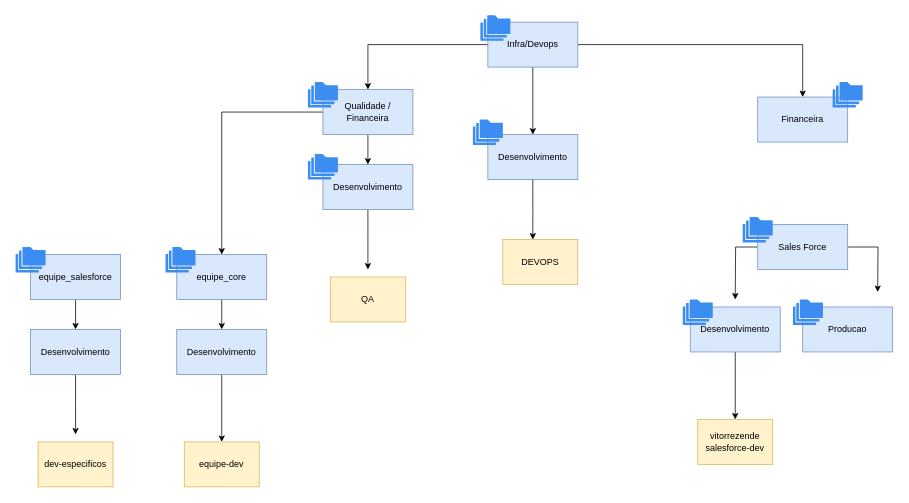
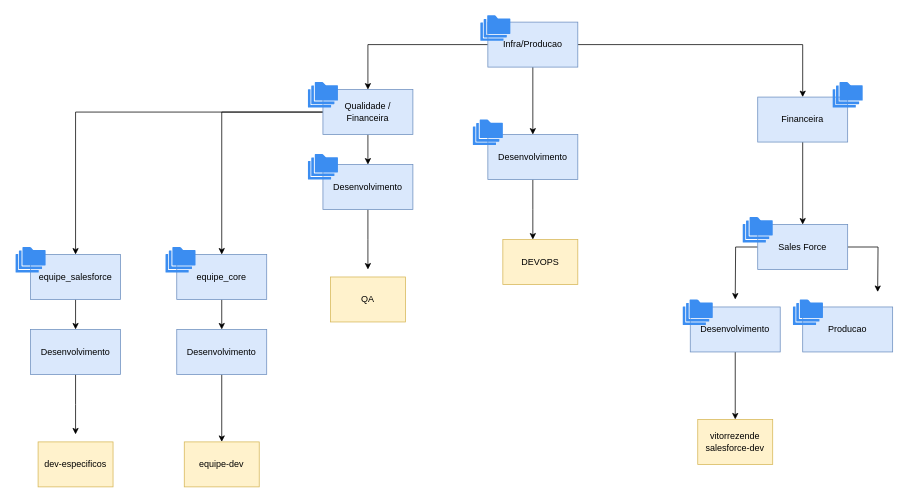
  <mxCell id="0" />
  <mxCell id="1" parent="0" />
  <mxCell id="2" style="edgeStyle=orthogonalEdgeStyle;rounded=0;orthogonalLoop=1;jettySize=auto;html=1;" edge="1" parent="1" source="5" target="7"><mxGeometry relative="1" as="geometry" /></mxCell>
  <mxCell id="3" style="edgeStyle=orthogonalEdgeStyle;rounded=0;orthogonalLoop=1;jettySize=auto;html=1;entryX=0.5;entryY=0;entryDx=0;entryDy=0;" edge="1" parent="1" source="5" target="15"><mxGeometry relative="1" as="geometry" /></mxCell>
  <mxCell id="4" style="edgeStyle=orthogonalEdgeStyle;rounded=0;orthogonalLoop=1;jettySize=auto;html=1;" edge="1" parent="1" source="5" target="35"><mxGeometry relative="1" as="geometry" /></mxCell>
- <mxCell id="5" value="Infra/Devops" style="whiteSpace=wrap;html=1;fillColor=#dae8fc;strokeColor=#6c8ebf;rounded=0;" parent="1" vertex="1"><mxGeometry x="650" y="29" width="120" height="60" as="geometry" /></mxCell>
+ <mxCell id="5" value="Infra/Producao" style="whiteSpace=wrap;html=1;fillColor=#dae8fc;strokeColor=#6c8ebf;rounded=0;" parent="1" vertex="1"><mxGeometry x="650" y="29" width="120" height="60" as="geometry" /></mxCell>
+ <mxCell id="6" style="edgeStyle=orthogonalEdgeStyle;rounded=0;orthogonalLoop=1;jettySize=auto;html=1;entryX=0.5;entryY=0;entryDx=0;entryDy=0;" parent="1" source="7" target="26" edge="1"><mxGeometry relative="1" as="geometry" /></mxCell>
  <mxCell id="7" value="Financeira" style="whiteSpace=wrap;html=1;fillColor=#dae8fc;strokeColor=#6c8ebf;rounded=0;" parent="1" vertex="1"><mxGeometry x="1010" y="129" width="120" height="60" as="geometry" /></mxCell>
  <mxCell id="8" value="" style="sketch=0;html=1;aspect=fixed;strokeColor=none;shadow=0;align=center;verticalAlign=top;fillColor=#3B8DF1;shape=mxgraph.gcp2.folders" parent="1" vertex="1"><mxGeometry x="640" y="20" width="40" height="34" as="geometry" /></mxCell>
  <mxCell id="9" value="" style="sketch=0;html=1;aspect=fixed;strokeColor=none;shadow=0;align=center;verticalAlign=top;fillColor=#3B8DF1;shape=mxgraph.gcp2.folders" parent="1" vertex="1"><mxGeometry x="1110" y="109" width="40" height="34" as="geometry" /></mxCell>
  <mxCell id="10" style="edgeStyle=orthogonalEdgeStyle;rounded=0;orthogonalLoop=1;jettySize=auto;html=1;entryX=0.5;entryY=0;entryDx=0;entryDy=0;" parent="1" source="11" target="17" edge="1"><mxGeometry relative="1" as="geometry" /></mxCell>
  <mxCell id="11" value="equipe_core" style="whiteSpace=wrap;html=1;fillColor=#dae8fc;strokeColor=#6c8ebf;rounded=0;" parent="1" vertex="1"><mxGeometry x="235" y="339" width="120" height="60" as="geometry" /></mxCell>
  <mxCell id="12" style="edgeStyle=orthogonalEdgeStyle;rounded=0;orthogonalLoop=1;jettySize=auto;html=1;entryX=0.5;entryY=0;entryDx=0;entryDy=0;" parent="1" source="15" target="19" edge="1"><mxGeometry relative="1" as="geometry" /></mxCell>
  <mxCell id="13" style="edgeStyle=orthogonalEdgeStyle;rounded=0;orthogonalLoop=1;jettySize=auto;html=1;" edge="1" parent="1" source="15" target="11"><mxGeometry relative="1" as="geometry" /></mxCell>
+ <mxCell id="14" style="edgeStyle=orthogonalEdgeStyle;rounded=0;orthogonalLoop=1;jettySize=auto;html=1;entryX=0.5;entryY=0;entryDx=0;entryDy=0;" edge="1" parent="1" source="15" target="38"><mxGeometry relative="1" as="geometry" /></mxCell>
  <mxCell id="15" value="Qualidade / Financeira" style="whiteSpace=wrap;html=1;fillColor=#dae8fc;strokeColor=#6c8ebf;rounded=0;" parent="1" vertex="1"><mxGeometry x="430" y="119" width="120" height="60" as="geometry" /></mxCell>
  <mxCell id="16" value="" style="edgeStyle=orthogonalEdgeStyle;rounded=0;orthogonalLoop=1;jettySize=auto;html=1;" parent="1" source="17" target="20" edge="1"><mxGeometry relative="1" as="geometry" /></mxCell>
  <mxCell id="17" value="Desenvolvimento" style="whiteSpace=wrap;html=1;fillColor=#dae8fc;strokeColor=#6c8ebf;rounded=0;" parent="1" vertex="1"><mxGeometry x="235" y="439" width="120" height="60" as="geometry" /></mxCell>
  <mxCell id="18" style="edgeStyle=orthogonalEdgeStyle;rounded=0;orthogonalLoop=1;jettySize=auto;html=1;" parent="1" source="19" edge="1"><mxGeometry relative="1" as="geometry"><mxPoint x="490" y="359" as="targetPoint" /></mxGeometry></mxCell>
  <mxCell id="19" value="Desenvolvimento" style="whiteSpace=wrap;html=1;fillColor=#dae8fc;strokeColor=#6c8ebf;rounded=0;" parent="1" vertex="1"><mxGeometry x="430" y="219" width="120" height="60" as="geometry" /></mxCell>
  <mxCell id="20" value="equipe-dev" style="whiteSpace=wrap;html=1;fillColor=#fff2cc;strokeColor=#d6b656;rounded=0;" parent="1" vertex="1"><mxGeometry x="245" y="589" width="100" height="60" as="geometry" /></mxCell>
  <mxCell id="21" value="QA" style="whiteSpace=wrap;html=1;fillColor=#fff2cc;strokeColor=#d6b656;rounded=0;" parent="1" vertex="1"><mxGeometry x="440" y="369" width="100" height="60" as="geometry" /></mxCell>
  <mxCell id="22" value="" style="sketch=0;html=1;aspect=fixed;strokeColor=none;shadow=0;align=center;verticalAlign=top;fillColor=#3B8DF1;shape=mxgraph.gcp2.folders" parent="1" vertex="1"><mxGeometry x="220" y="329" width="40" height="34" as="geometry" /></mxCell>
  <mxCell id="23" value="" style="sketch=0;html=1;aspect=fixed;strokeColor=none;shadow=0;align=center;verticalAlign=top;fillColor=#3B8DF1;shape=mxgraph.gcp2.folders" parent="1" vertex="1"><mxGeometry x="410" y="109" width="40" height="34" as="geometry" /></mxCell>
  <mxCell id="24" style="edgeStyle=orthogonalEdgeStyle;rounded=0;orthogonalLoop=1;jettySize=auto;html=1;" parent="1" source="26" edge="1"><mxGeometry relative="1" as="geometry"><mxPoint x="980" y="399" as="targetPoint" /></mxGeometry></mxCell>
  <mxCell id="25" style="edgeStyle=orthogonalEdgeStyle;rounded=0;orthogonalLoop=1;jettySize=auto;html=1;" parent="1" source="26" edge="1"><mxGeometry relative="1" as="geometry"><mxPoint x="1170" y="389" as="targetPoint" /></mxGeometry></mxCell>
  <mxCell id="26" value="Sales Force" style="whiteSpace=wrap;html=1;fillColor=#dae8fc;strokeColor=#6c8ebf;rounded=0;" parent="1" vertex="1"><mxGeometry x="1010" y="299" width="120" height="60" as="geometry" /></mxCell>
  <mxCell id="27" value="" style="sketch=0;html=1;aspect=fixed;strokeColor=none;shadow=0;align=center;verticalAlign=top;fillColor=#3B8DF1;shape=mxgraph.gcp2.folders" parent="1" vertex="1"><mxGeometry x="990" y="289" width="40" height="34" as="geometry" /></mxCell>
  <mxCell id="28" style="edgeStyle=orthogonalEdgeStyle;rounded=0;orthogonalLoop=1;jettySize=auto;html=1;" edge="1" parent="1" source="29" target="33"><mxGeometry relative="1" as="geometry" /></mxCell>
  <mxCell id="29" value="Desenvolvimento" style="whiteSpace=wrap;html=1;fillColor=#dae8fc;strokeColor=#6c8ebf;rounded=0;" parent="1" vertex="1"><mxGeometry x="920" y="409" width="120" height="60" as="geometry" /></mxCell>
  <mxCell id="30" value="Producao" style="whiteSpace=wrap;html=1;fillColor=#dae8fc;strokeColor=#6c8ebf;rounded=0;" parent="1" vertex="1"><mxGeometry x="1070" y="409" width="120" height="60" as="geometry" /></mxCell>
  <mxCell id="31" value="" style="sketch=0;html=1;aspect=fixed;strokeColor=none;shadow=0;align=center;verticalAlign=top;fillColor=#3B8DF1;shape=mxgraph.gcp2.folders" parent="1" vertex="1"><mxGeometry x="1057" y="399" width="40" height="34" as="geometry" /></mxCell>
  <mxCell id="32" value="" style="sketch=0;html=1;aspect=fixed;strokeColor=none;shadow=0;align=center;verticalAlign=top;fillColor=#3B8DF1;shape=mxgraph.gcp2.folders" parent="1" vertex="1"><mxGeometry x="910" y="399" width="40" height="34" as="geometry" /></mxCell>
  <mxCell id="33" value="vitorrezende salesforce-dev" style="whiteSpace=wrap;html=1;fillColor=#fff2cc;strokeColor=#d6b656;rounded=0;" parent="1" vertex="1"><mxGeometry x="930" y="559" width="100" height="60" as="geometry" /></mxCell>
  <mxCell id="34" style="edgeStyle=orthogonalEdgeStyle;rounded=0;orthogonalLoop=1;jettySize=auto;html=1;" edge="1" parent="1" source="35"><mxGeometry relative="1" as="geometry"><mxPoint x="710" y="319" as="targetPoint" /></mxGeometry></mxCell>
  <mxCell id="35" value="Desenvolvimento" style="whiteSpace=wrap;html=1;fillColor=#dae8fc;strokeColor=#6c8ebf;rounded=0;" vertex="1" parent="1"><mxGeometry x="650" y="179" width="120" height="60" as="geometry" /></mxCell>
  <mxCell id="36" value="DEVOPS" style="whiteSpace=wrap;html=1;fillColor=#fff2cc;strokeColor=#d6b656;rounded=0;" vertex="1" parent="1"><mxGeometry x="670" y="319" width="100" height="60" as="geometry" /></mxCell>
  <mxCell id="37" style="edgeStyle=orthogonalEdgeStyle;rounded=0;orthogonalLoop=1;jettySize=auto;html=1;entryX=0.5;entryY=0;entryDx=0;entryDy=0;" edge="1" parent="1" source="38" target="40"><mxGeometry relative="1" as="geometry" /></mxCell>
  <mxCell id="38" value="equipe_salesforce" style="whiteSpace=wrap;html=1;fillColor=#dae8fc;strokeColor=#6c8ebf;rounded=0;" vertex="1" parent="1"><mxGeometry x="40" y="339" width="120" height="60" as="geometry" /></mxCell>
  <mxCell id="39" style="edgeStyle=orthogonalEdgeStyle;rounded=0;orthogonalLoop=1;jettySize=auto;html=1;" edge="1" parent="1" source="40"><mxGeometry relative="1" as="geometry"><mxPoint x="100" y="579" as="targetPoint" /></mxGeometry></mxCell>
  <mxCell id="40" value="Desenvolvimento" style="whiteSpace=wrap;html=1;fillColor=#dae8fc;strokeColor=#6c8ebf;rounded=0;" vertex="1" parent="1"><mxGeometry x="40" y="439" width="120" height="60" as="geometry" /></mxCell>
  <mxCell id="41" value="dev-especificos" style="whiteSpace=wrap;html=1;fillColor=#fff2cc;strokeColor=#d6b656;rounded=0;" vertex="1" parent="1"><mxGeometry x="50" y="589" width="100" height="60" as="geometry" /></mxCell>
  <mxCell id="42" value="" style="sketch=0;html=1;aspect=fixed;strokeColor=none;shadow=0;align=center;verticalAlign=top;fillColor=#3B8DF1;shape=mxgraph.gcp2.folders" vertex="1" parent="1"><mxGeometry x="20" y="329" width="40" height="34" as="geometry" /></mxCell>
  <mxCell id="43" value="" style="sketch=0;html=1;aspect=fixed;strokeColor=none;shadow=0;align=center;verticalAlign=top;fillColor=#3B8DF1;shape=mxgraph.gcp2.folders" vertex="1" parent="1"><mxGeometry x="630" y="159" width="40" height="34" as="geometry" /></mxCell>
  <mxCell id="44" value="" style="sketch=0;html=1;aspect=fixed;strokeColor=none;shadow=0;align=center;verticalAlign=top;fillColor=#3B8DF1;shape=mxgraph.gcp2.folders" vertex="1" parent="1"><mxGeometry x="410" y="205" width="40" height="34" as="geometry" /></mxCell>
